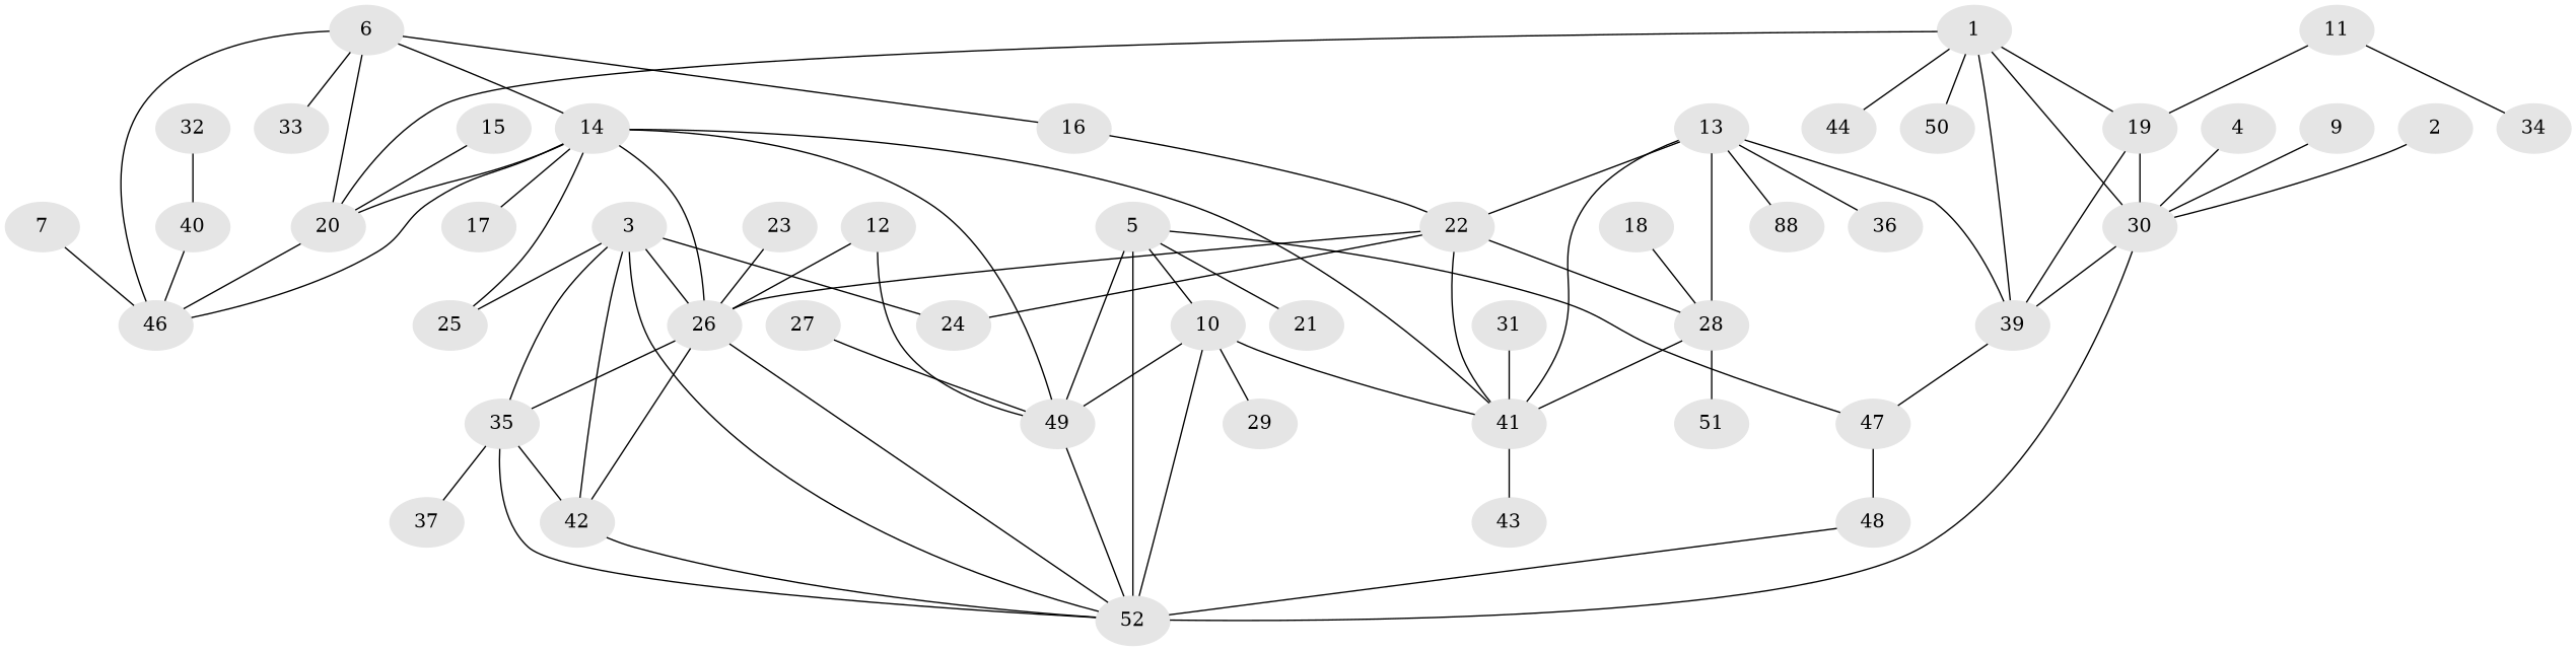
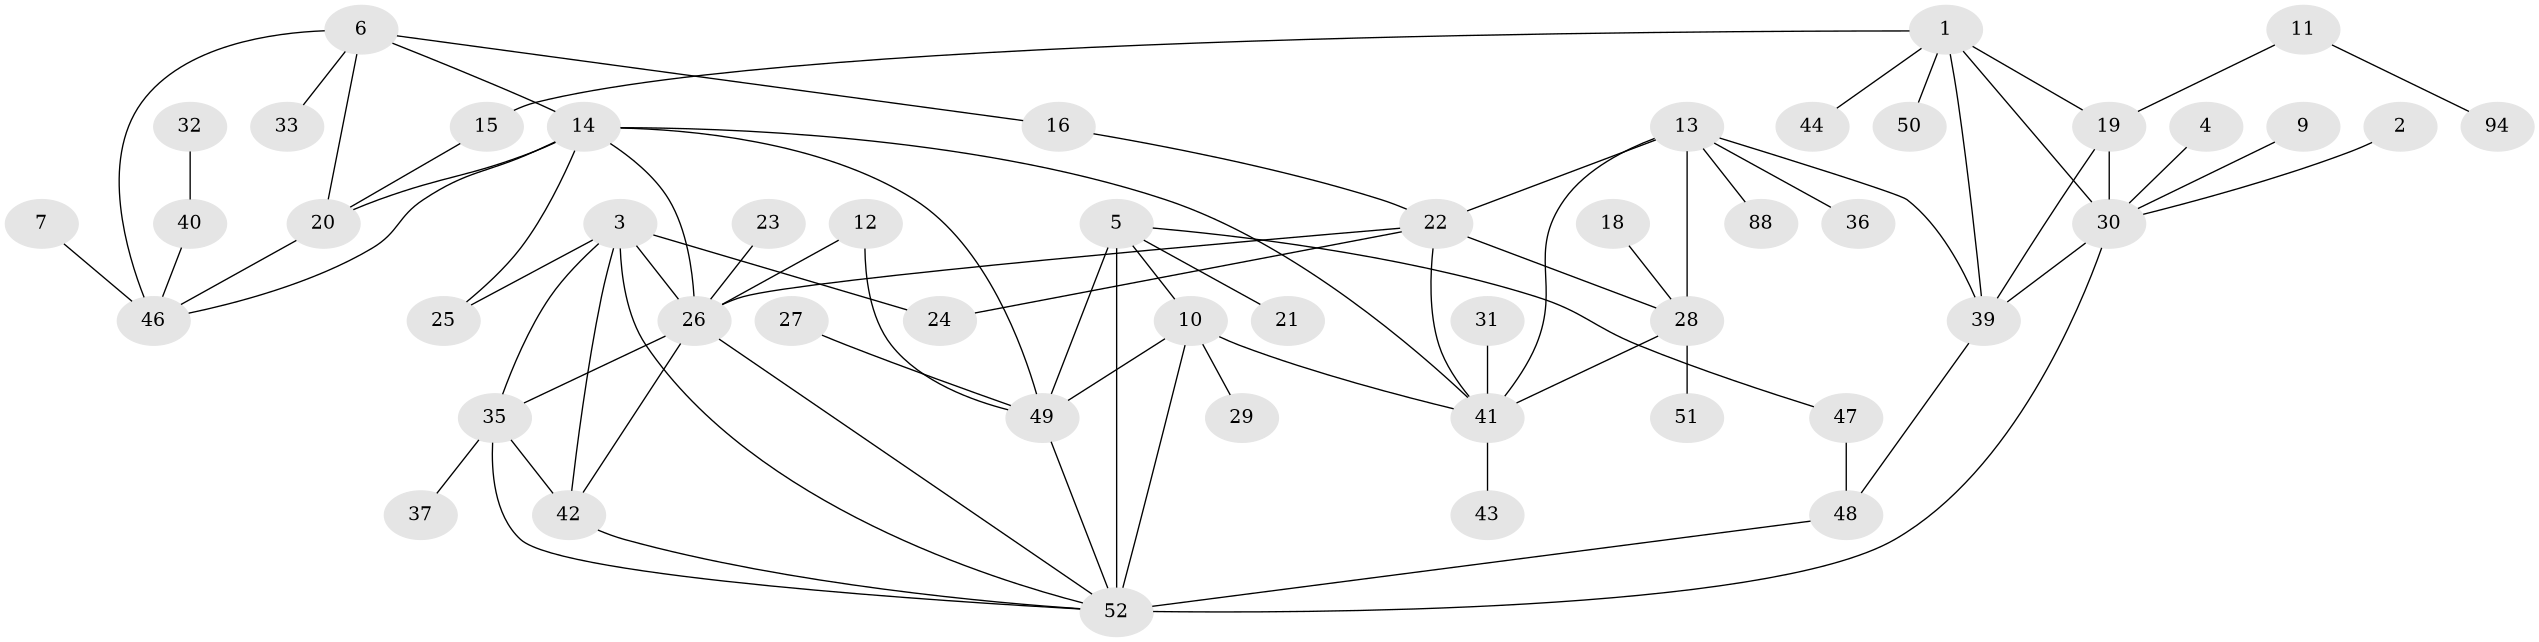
  graph {
    node [color=gray90 style=filled]
    edge [weight=1.0]
    1
    19
    20
    30
    39
    44
    50
    46
    52
    48
    2
    3
    24
    25
    26
    35
    42
    37
    4
    5
    10
    21
    47
    49
    29
    41
    6
    14
    16
    33
-   17
    22
    7
    9
    43
    11
-   34
+   34 [label=94]
    12
    13
    28
    36
    n42 [label=88]
    51
    15
    18
    23
    27
    31
    32
    40
    1 -- 19
-   1 -- 20
+   1 -- 15
    1 -- 30 [weight=2.0]
    1 -- 39
    1 -- 44
    1 -- 50
    19 -- 30 [weight=2.0]
    19 -- 39
    20 -- 46
    30 -- 39 [weight=2.0]
    30 -- 52 [weight=2.0]
-   39 -- 47
+   39 -- 48
    48 -- 52
    2 -- 30
    3 -- 52
    3 -- 24
    3 -- 25
    3 -- 26
    3 -- 35
    3 -- 42
    26 -- 52
    26 -- 35
    26 -- 42
    35 -- 52
    35 -- 42
    35 -- 37
    42 -- 52 [weight=2.0]
    4 -- 30
    5 -- 52 [weight=3.0]
    5 -- 10 [weight=2.0]
    5 -- 21
    5 -- 47
    5 -- 49 [weight=2.0]
    10 -- 52
    10 -- 49
    10 -- 29
    10 -- 41
    47 -- 48
    49 -- 52
    41 -- 43
    6 -- 20 [weight=2.0]
    6 -- 46 [weight=2.0]
    6 -- 14 [weight=2.0]
    6 -- 16
    6 -- 33
    14 -- 20
    14 -- 46
    14 -- 25
    14 -- 26
    14 -- 49
    14 -- 41
-   14 -- 17
    16 -- 22
    22 -- 24
    22 -- 26
    22 -- 41
    22 -- 28
    7 -- 46
    9 -- 30
    11 -- 19
    11 -- 34
    12 -- 26
    12 -- 49
    13 -- 39
    13 -- 41 [weight=2.0]
    13 -- 22 [weight=2.0]
    13 -- 28 [weight=2.0]
    13 -- 36
    13 -- n42
    28 -- 41
    28 -- 51
    15 -- 20
    18 -- 28
    23 -- 26
    27 -- 49
    31 -- 41
    32 -- 40
    40 -- 46
  }
